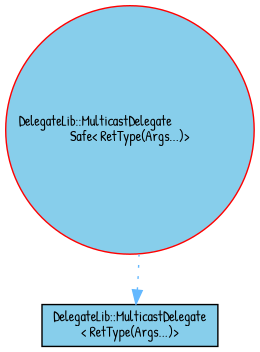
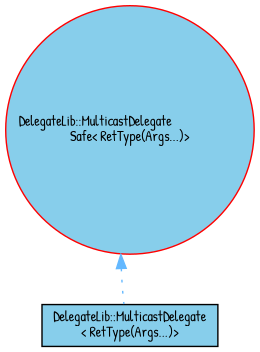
  digraph {
    fontname="Patrick Hand"
    node [fillcolor=skyblue fontname="Patrick Hand" fontsize=10 style=filled]
    n1 [color=red fontcolor=black height=0.2 label="DelegateLib::MulticastDelegate\lSafe\< RetType(Args...)\>" shape=circle width=0.4]
    n2 [color=black height=0.2 label="DelegateLib::MulticastDelegate\l\< RetType(Args...)\>" shape=box width=0.4]
-   n2 -> n1 [color=steelblue1 dir=back fontname="Patrick Hand" fontsize=10 labelfontname=Helvetica labelfontsize=10 style=dotted]
+   n1 -> n2 [color=steelblue1 dir=back fontname="Patrick Hand" fontsize=10 labelfontname=Helvetica labelfontsize=10 style=dotted]
  }
